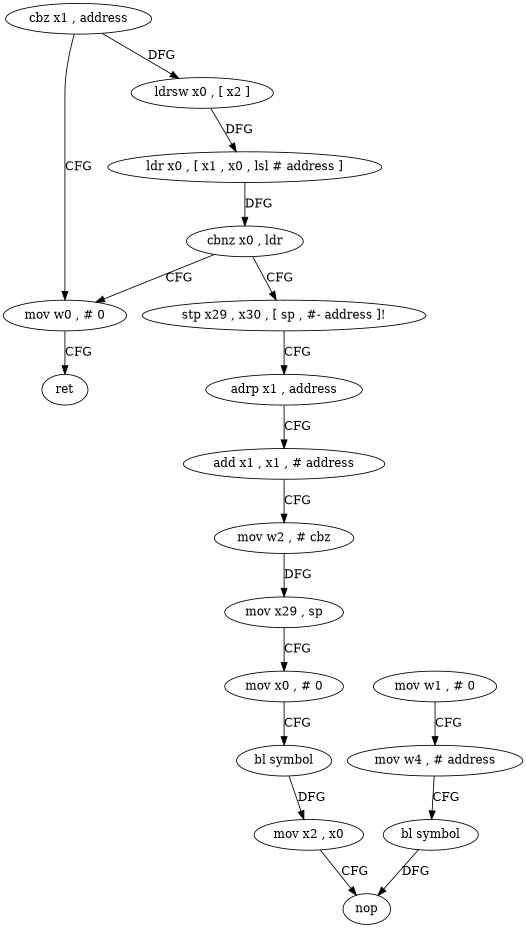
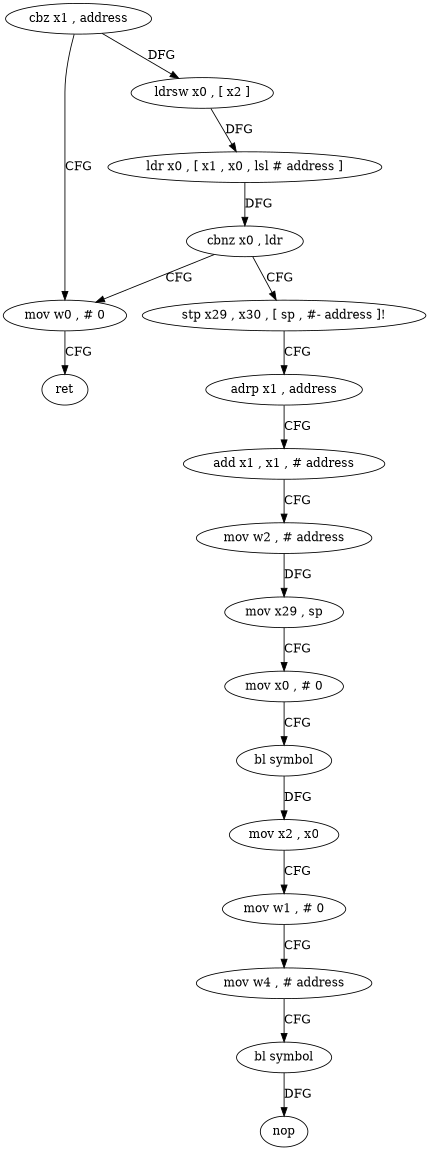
  digraph {
    n1 [label="cbz x1 , address"]
    n2 [label="mov w0 , # 0"]
    n3 [label="ldrsw x0 , [ x2 ]"]
    n4 [label=ret]
    n5 [label="ldr x0 , [ x1 , x0 , lsl # address ]"]
    n6 [label="cbnz x0 , ldr"]
    n7 [label="stp x29 , x30 , [ sp , #- address ]!"]
    n8 [label="adrp x1 , address"]
    n9 [label="add x1 , x1 , # address"]
-   n10 [label="mov w2 , # cbz"]
+   n10 [label="mov w2 , # address"]
    n11 [label="mov x29 , sp"]
    n12 [label="mov x0 , # 0"]
    n13 [label="bl symbol"]
    n14 [label="mov x2 , x0"]
    n15 [label="mov w1 , # 0"]
    n16 [label="mov w4 , # address"]
    n17 [label="bl symbol"]
    n18 [label=nop]
    n1 -> n2 [label=CFG]
    n1 -> n3 [label=DFG]
    n2 -> n4 [label=CFG]
    n3 -> n5 [label=DFG]
    n5 -> n6 [label=DFG]
    n6 -> n2 [label=CFG]
    n6 -> n7 [label=CFG]
    n7 -> n8 [label=CFG]
    n8 -> n9 [label=CFG]
    n9 -> n10 [label=CFG]
    n10 -> n11 [label=DFG]
    n11 -> n12 [label=CFG]
    n12 -> n13 [label=CFG]
    n13 -> n14 [label=DFG]
-   n14 -> n18 [label=CFG]
+   n14 -> n15 [label=CFG]
    n15 -> n16 [label=CFG]
    n16 -> n17 [label=CFG]
    n17 -> n18 [label=DFG]
  }
